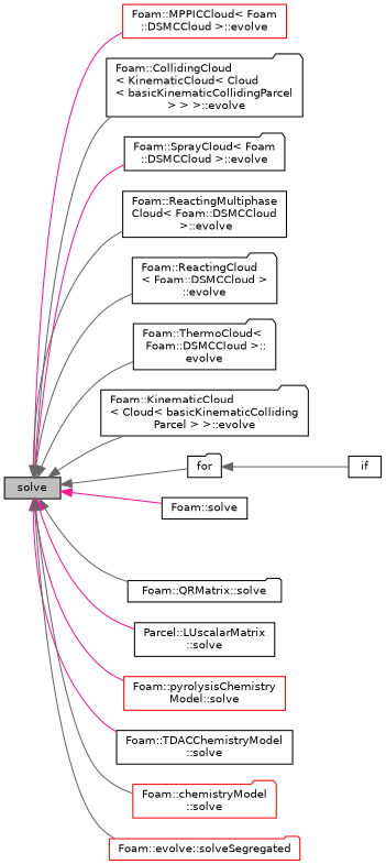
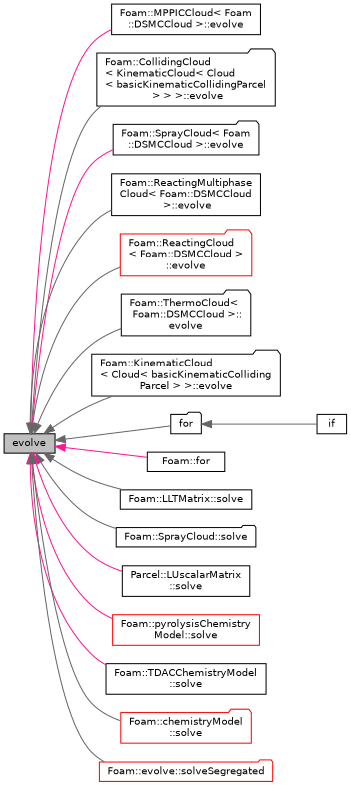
  digraph {
    rankdir=LR
    node [color=black fontname=Helvetica fontsize=10 shape=box]
    edge [color=gray40 dir=back fontname=Helvetica fontsize=10 labelfontname=Helvetica labelfontsize=10 style=solid]
-   n1 [fillcolor=grey75 fontcolor=black height=0.2 label=solve style=filled width=0.4]
-   n2 [color=red height=0.2 label="Foam::MPPICCloud\< Foam\l::DSMCCloud \>::evolve" width=0.4]
+   n1 [fillcolor=grey75 fontcolor=black height=0.2 label=evolve style=filled width=0.4]
+   n2 [height=0.2 label="Foam::MPPICCloud\< Foam\l::DSMCCloud \>::evolve" width=0.4]
    n3 [height=0.2 label="Foam::CollidingCloud\l\< KinematicCloud\< Cloud\l\< basicKinematicCollidingParcel\l \> \> \>::evolve" shape=folder width=0.4]
    n4 [height=0.2 label="Foam::SprayCloud\< Foam\l::DSMCCloud \>::evolve" shape=folder width=0.4]
    n5 [height=0.2 label="Foam::ReactingMultiphase\lCloud\< Foam::DSMCCloud\l \>::evolve" width=0.4]
-   n6 [height=0.2 label="Foam::ReactingCloud\l\< Foam::DSMCCloud \>\l::evolve" shape=folder width=0.4]
+   n6 [color=red height=0.2 label="Foam::ReactingCloud\l\< Foam::DSMCCloud \>\l::evolve" shape=folder width=0.4]
    n7 [height=0.2 label="Foam::ThermoCloud\<\l Foam::DSMCCloud \>::\levolve" shape=folder width=0.4]
    n8 [height=0.2 label="Foam::KinematicCloud\l\< Cloud\< basicKinematicColliding\lParcel \> \>::evolve" shape=folder width=0.4]
    n9 [height=0.2 label=for shape=folder width=0.4]
-   n10 [height=0.2 label="Foam::solve" width=0.4]
-   n12 [height=0.2 label="Foam::QRMatrix::solve" shape=folder width=0.4]
+   n10 [height=0.2 label="Foam::for" width=0.4]
+   n11 [height=0.2 label="Foam::LLTMatrix::solve" width=0.4]
+   n12 [height=0.2 label="Foam::SprayCloud::solve" shape=folder width=0.4]
    n13 [height=0.2 label="Parcel::LUscalarMatrix\l::solve" width=0.4]
    n14 [color=red height=0.2 label="Foam::pyrolysisChemistry\lModel::solve" width=0.4]
    n15 [height=0.2 label="Foam::TDACChemistryModel\l::solve" width=0.4]
    n16 [color=red height=0.2 label="Foam::chemistryModel\l::solve" shape=folder width=0.4]
    n17 [color=red height=0.2 label="Foam::evolve::solveSegregated" shape=folder width=0.4]
    n18 [height=0.2 label=if width=0.4]
    n1 -> n2 [color=deeppink]
    n1 -> n3
    n1 -> n4 [color=deeppink]
    n1 -> n5
    n1 -> n6
    n1 -> n7
    n1 -> n8
    n1 -> n9
    n1 -> n10 [color=deeppink]
+   n1 -> n11
    n1 -> n12
    n1 -> n13 [color=deeppink]
    n1 -> n14 [color=deeppink]
    n1 -> n15 [color=deeppink]
    n1 -> n16
    n1 -> n17
    n9 -> n18
  }
